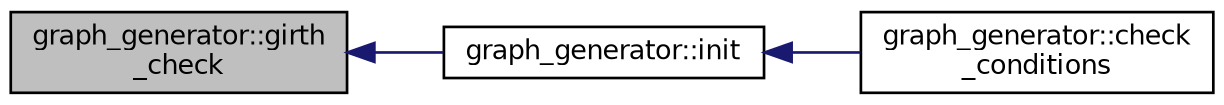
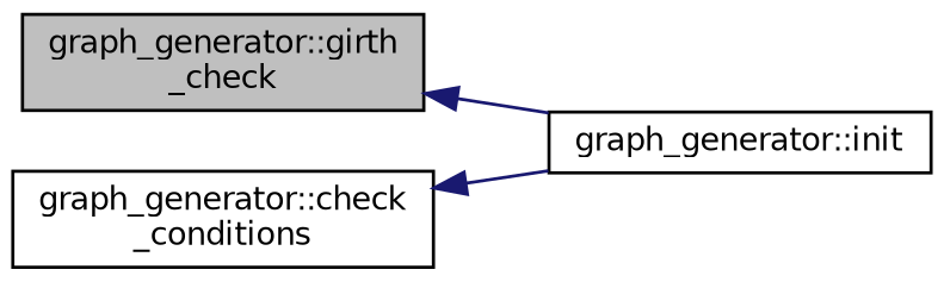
  digraph {
    rankdir=LR
    node [color=black fillcolor=white fontname=Helvetica fontsize=10 shape=record style=filled]
    edge [color=midnightblue dir=back fontname=Helvetica fontsize=10 labelfontname=Helvetica labelfontsize=10 style=solid]
    n1 [fillcolor=grey75 fontcolor=black height=0.2 label="graph_generator::girth\l_check" width=0.4]
    n2 [height=0.2 label="graph_generator::init" width=0.4]
    n3 [height=0.2 label="graph_generator::check\l_conditions" width=0.4]
    n1 -> n2
-   n2 -> n3
+   n3 -> n2
  }
